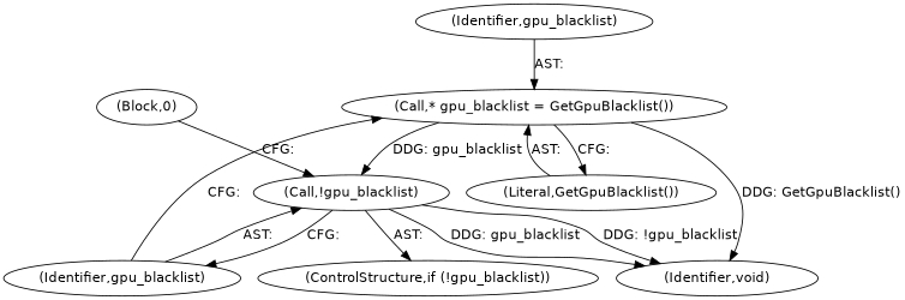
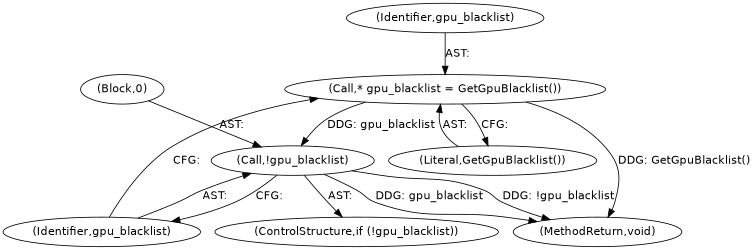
  digraph {
    fontname="DejaVu Sans"
    node [fontname="DejaVu Sans"]
    edge [fontname="DejaVu Sans"]
    n1 [label="(Call,* gpu_blacklist = GetGpuBlacklist())"]
    n2 [label="(Call,!gpu_blacklist)"]
-   n3 [label="(Identifier,void)"]
+   n3 [label="(MethodReturn,void)"]
    n4 [label="(Literal,GetGpuBlacklist())"]
    n5 [label="(Identifier,gpu_blacklist)"]
    n6 [label="(ControlStructure,if (!gpu_blacklist))"]
    n7 [label="(Identifier,gpu_blacklist)"]
    n8 [label="(Block,0)"]
    n1 -> n2 [label="DDG: gpu_blacklist"]
    n1 -> n3 [label="DDG: GetGpuBlacklist()"]
    n1 -> n4 [label="CFG: "]
    n2 -> n3 [label="DDG: gpu_blacklist"]
    n2 -> n3 [label="DDG: !gpu_blacklist"]
    n2 -> n5 [label="CFG: "]
    n2 -> n6 [label="AST: "]
    n4 -> n1 [label="AST: "]
    n5 -> n1 [label="CFG: "]
    n5 -> n2 [label="AST: "]
    n7 -> n1 [label="AST: "]
-   n8 -> n2 [label="CFG: "]
+   n8 -> n2 [label="AST: "]
  }
